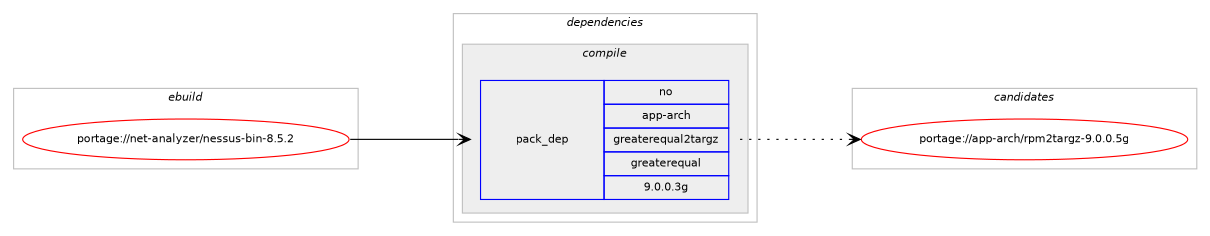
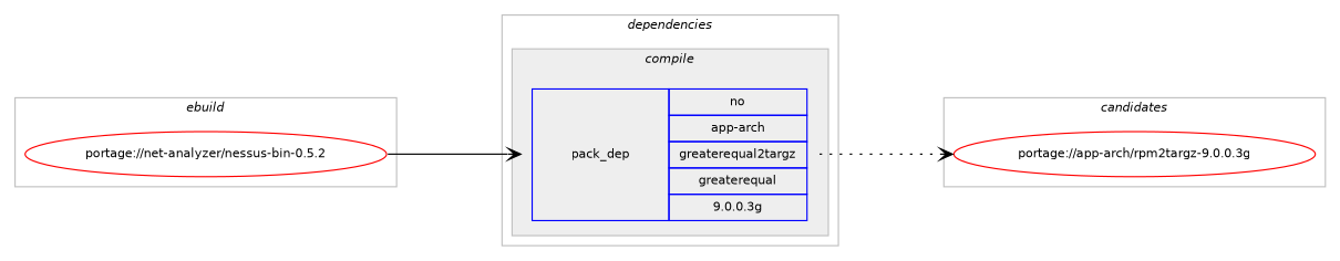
  digraph {
    compound=true
    concentrate=true
    fontname=Helvetica
    fontsize=10
    newrank=true
    rankdir=LR
    ranksep=1.5
    node [color=red fontname=Helvetica fontsize=10]
    edge [arrowhead=vee headport=w tailport=e]
-   n1 [label="portage://net-analyzer/nessus-bin-8.5.2" width=4]
+   n1 [label="portage://net-analyzer/nessus-bin-0.5.2" width=4]
    n2 [color=blue label=<<TABLE BORDER="0" CELLBORDER="1" CELLSPACING="0" CELLPADDING="4" WIDTH="220"><TR><TD ROWSPAN="6" CELLPADDING="30">pack_dep</TD></TR><TR><TD WIDTH="110">no</TD></TR><TR><TD>app-arch</TD></TR><TR><TD>greaterequal2targz</TD></TR><TR><TD>greaterequal</TD></TR><TR><TD>9.0.0.3g</TD></TR></TABLE>> shape=none]
-   n3 [label="portage://app-arch/rpm2targz-9.0.0.5g" width=4]
+   n3 [label="portage://app-arch/rpm2targz-9.0.0.3g" width=4]
    subgraph cluster_1 {
      color=gray
      label=<<i>ebuild</i>>
      rank=same
      n1
    }
    subgraph cluster_2 {
      color=gray
      label=<<i>dependencies</i>>
      subgraph cluster_3 {
        color=gray
        fillcolor="#eeeeee"
        label=<<i>compile</i>>
        style=filled
        subgraph sub_4 {
          color=gray
          fillcolor="#eeeeee"
          label=<<i>compile</i>>
          style=filled
          n2
        }
      }
      subgraph cluster_5 {
        color=gray
        fillcolor="#eeeeee"
        label=<<i>compile and run</i>>
        style=filled
      }
      subgraph cluster_6 {
        color=gray
        fillcolor="#eeeeee"
        label=<<i>run</i>>
        style=filled
      }
    }
    subgraph cluster_7 {
      color=gray
      label=<<i>candidates</i>>
      rank=same
      subgraph sub_8 {
        color=black
        label=<<i>candidates</i>>
        nodesep=1
        rank=same
        n3
      }
    }
    n1 -> n2 [style=solid weight=20]
    n2 -> n3 [style=dotted weight=100]
  }
